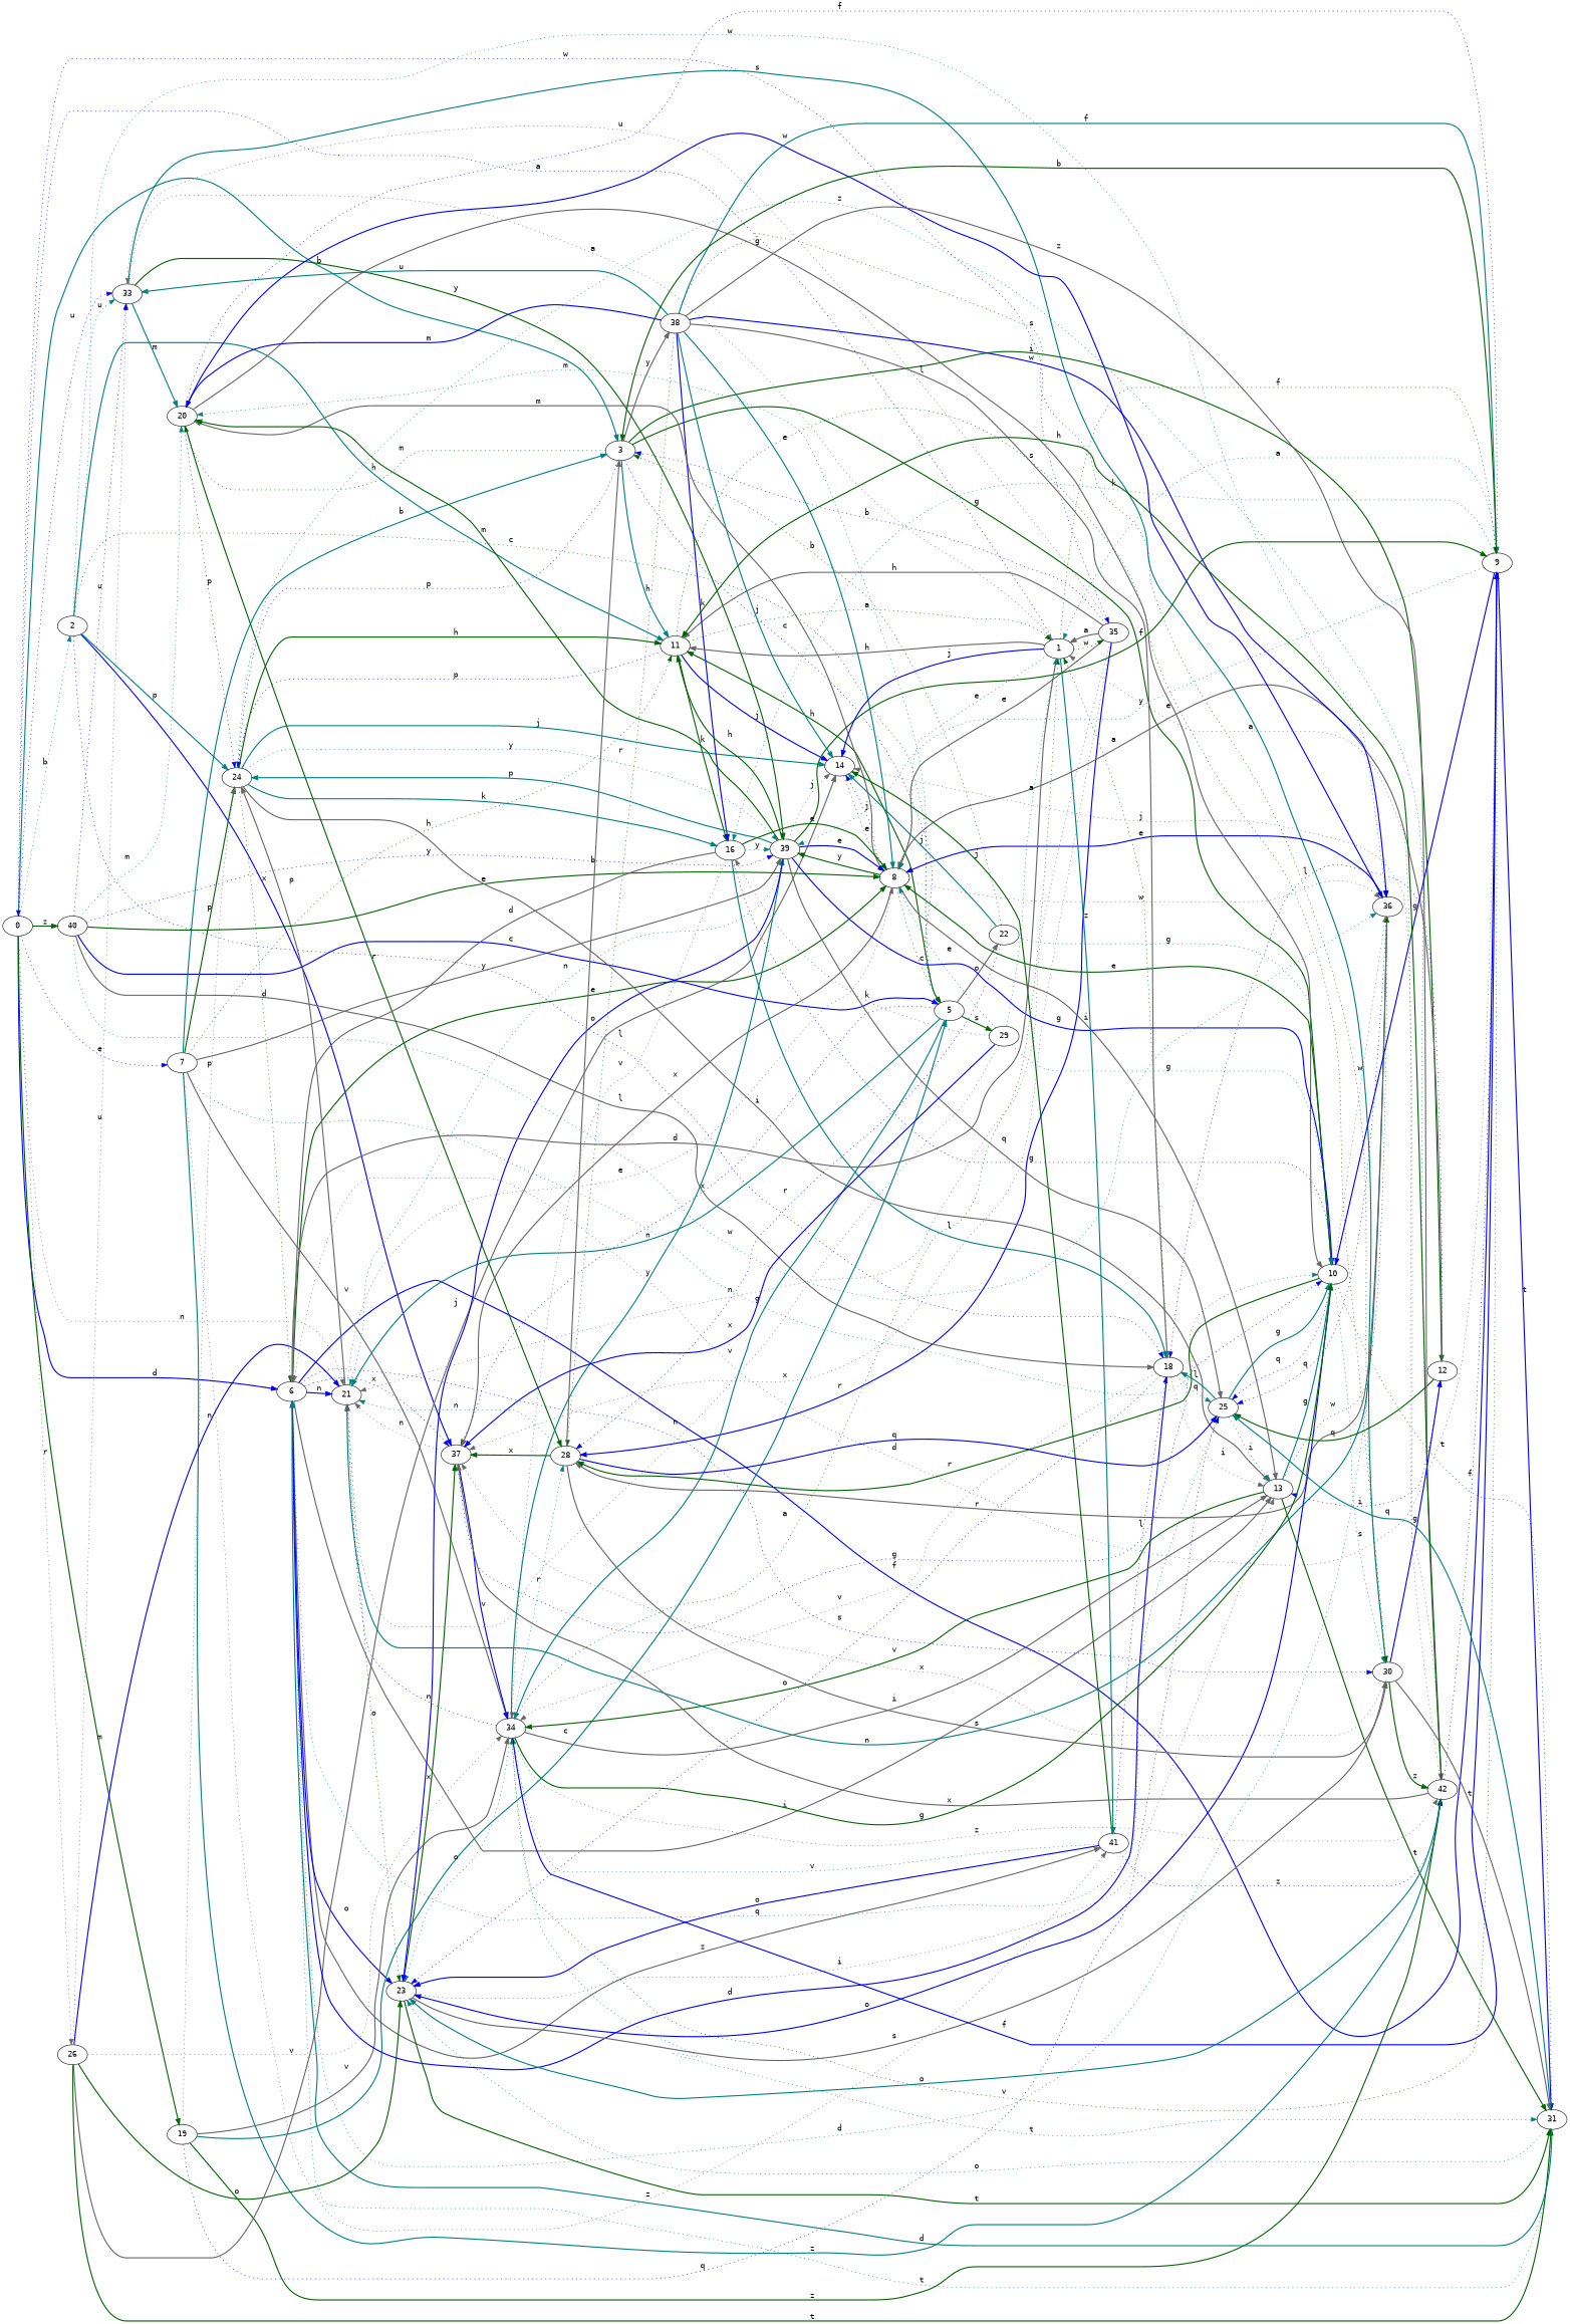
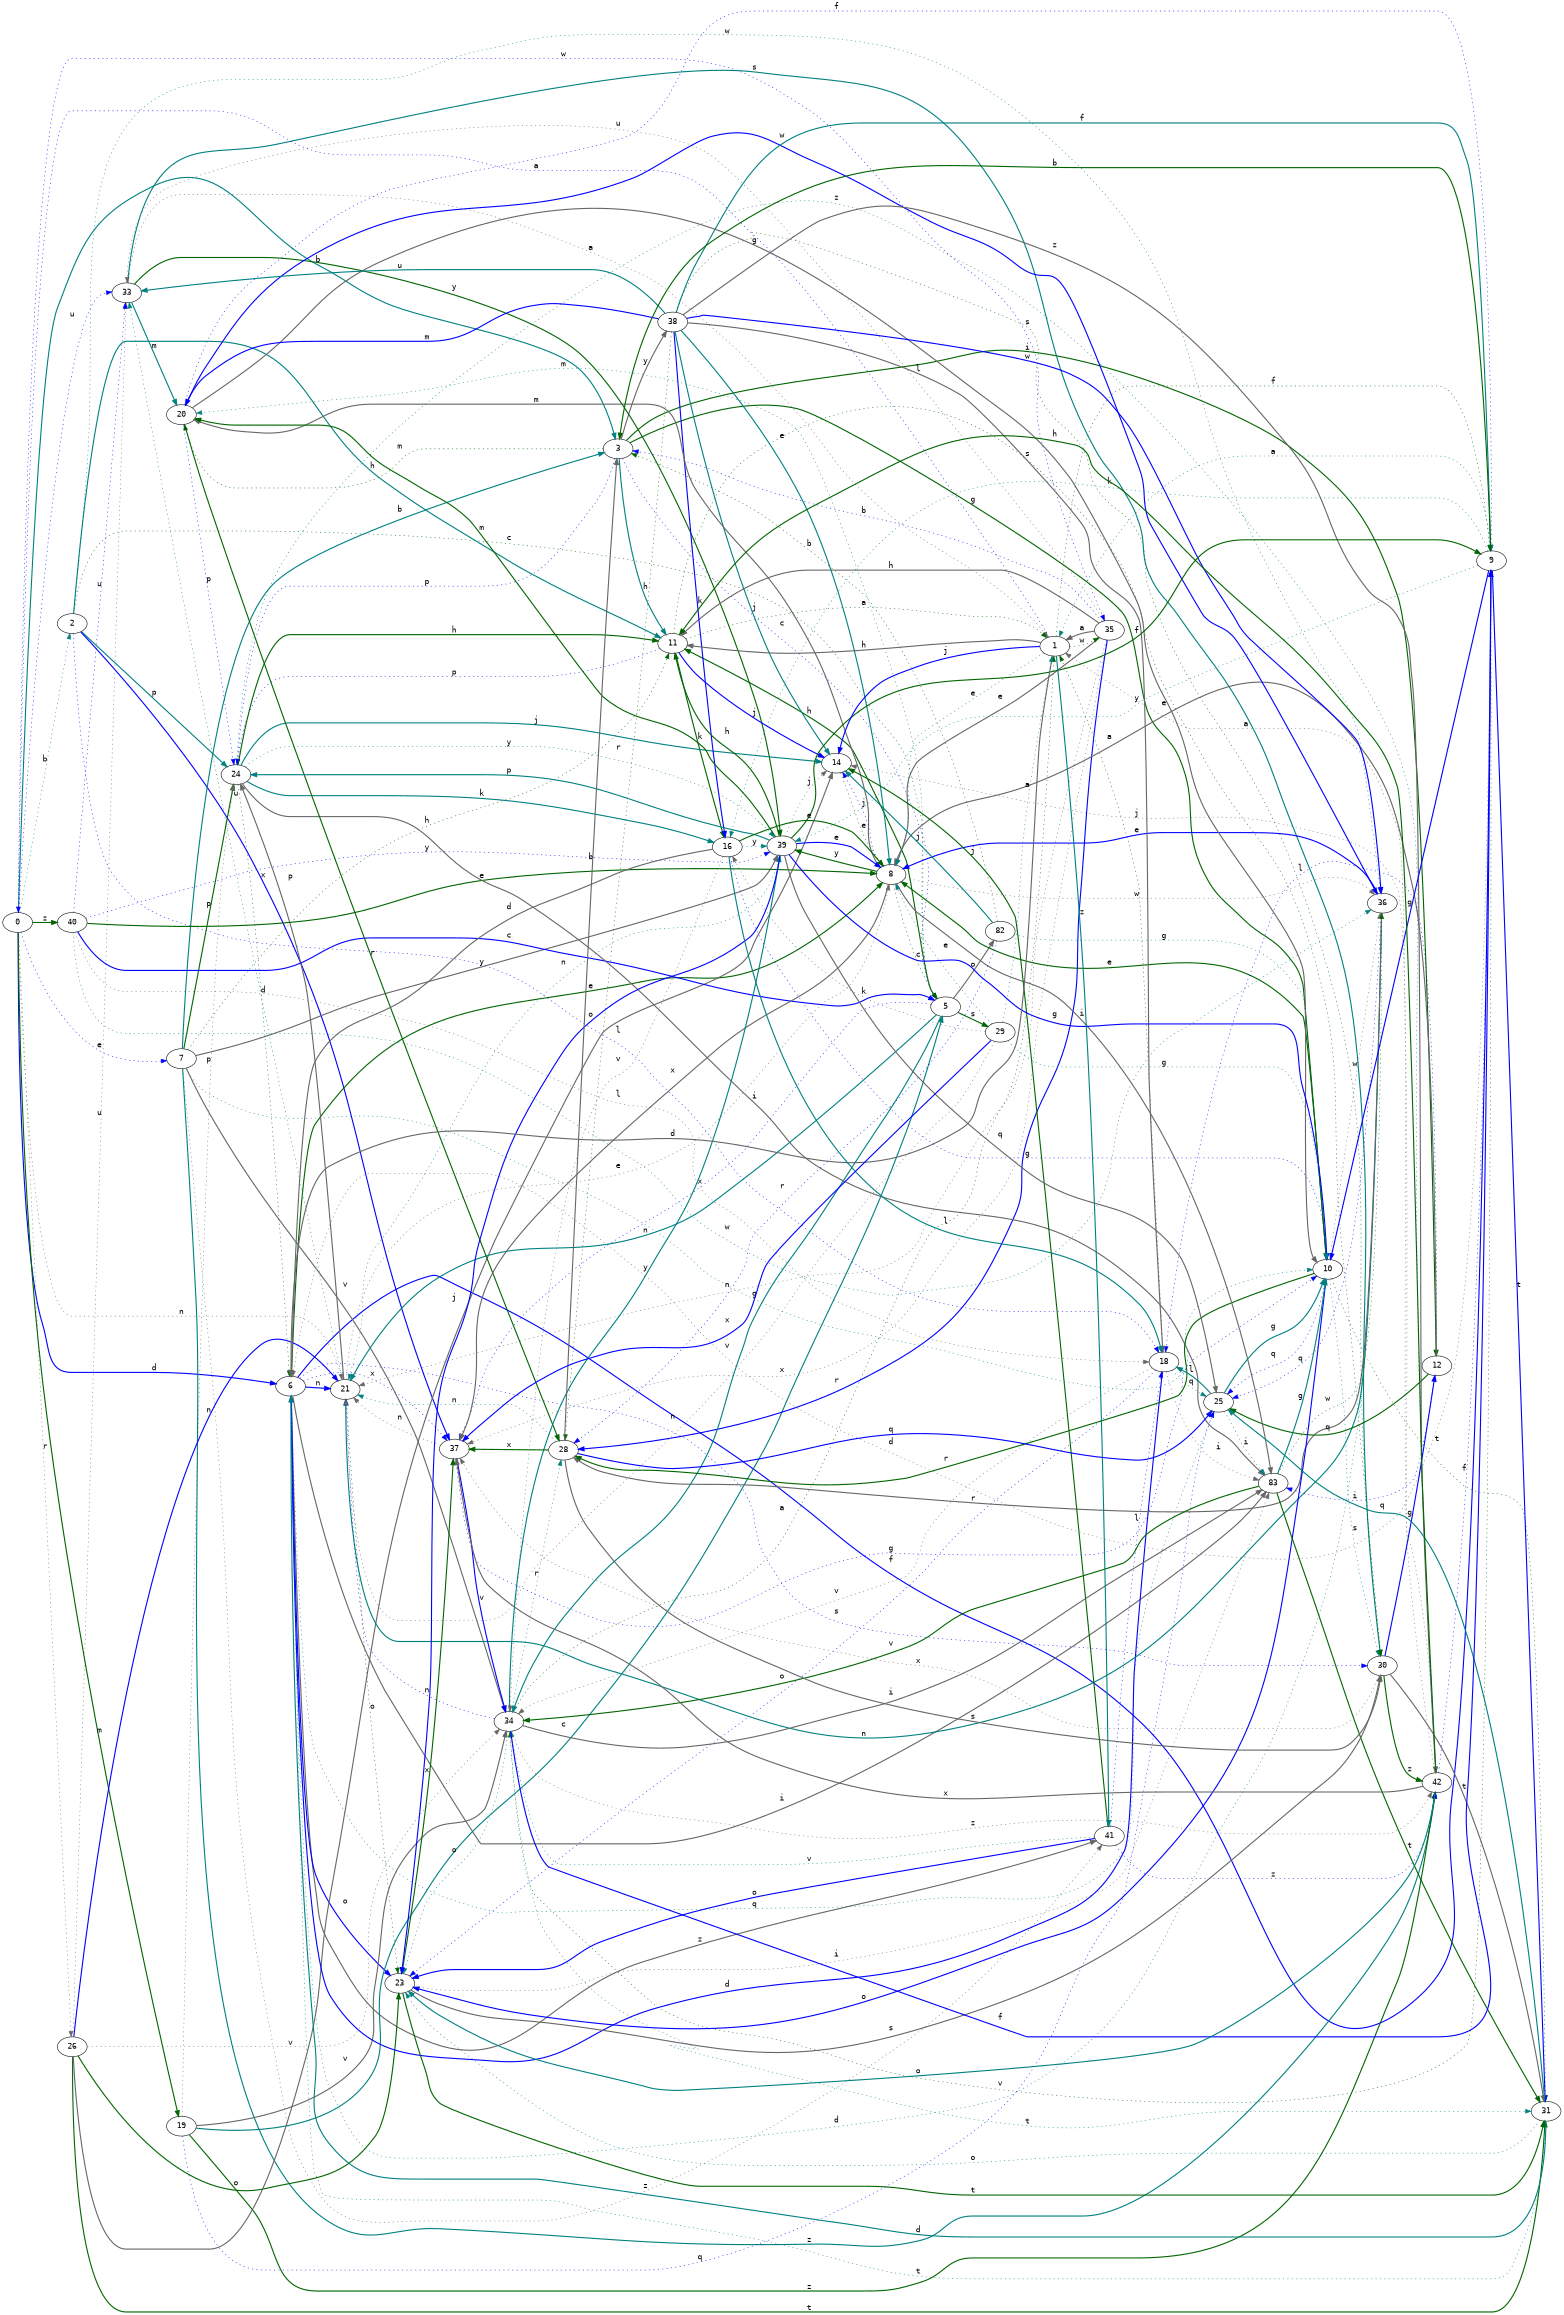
  strict digraph {
    fontname="DejaVu Sans Mono"
    rankdir=LR
    node [fontname="DejaVu Sans Mono"]
    edge [color=teal fontname="DejaVu Sans Mono" style=bold]
    0
    2
    3
    6
    7
    19
    21
    26
    33
    35
    40
    11
    5
    18
    24
    36
    37
    10
    12
    20
    38
    8
    9
    41
-   13
+   13 [label=83]
    23
    25
    30
    31
    34
    39
    42
    14
    1
    28
    16
-   22
+   22 [label=82]
    29
    0 -> 2 [label=b style=dotted]
    0 -> 3 [label=b]
    0 -> 6 [color=blue label=d]
    0 -> 7 [color=blue label=e style=dotted]
    0 -> 19 [color=darkgreen label=m]
    0 -> 21 [color=gray40 label=n style=dotted]
    0 -> 26 [color=gray40 label=r style=dotted]
    0 -> 33 [color=blue label=u style=dotted]
    0 -> 35 [color=blue label=w style=dotted]
    0 -> 40 [color=darkgreen label=z]
-   2 -> 33 [label=u style=dotted]
+   21 -> 33 [label=u style=dotted]
    2 -> 11 [label=h]
    2 -> 5 [color=darkgreen label=c style=dotted]
    2 -> 18 [color=blue label=l style=dotted]
    2 -> 24 [label=p]
    2 -> 36 [label=w style=dotted]
    2 -> 37 [color=blue label=x]
    3 -> 11 [label=h]
    3 -> 5 [color=blue label=c style=dotted]
    3 -> 24 [color=blue label=p style=dotted]
    3 -> 10 [color=darkgreen label=g]
    3 -> 12 [color=darkgreen label=i]
    3 -> 20 [color=darkgreen label=m style=dotted]
    3 -> 38 [color=gray40 label=y]
    6 -> 21 [color=blue label=n]
    6 -> 37 [color=blue label=x style=dotted]
    6 -> 8 [color=darkgreen label=e]
    6 -> 9 [color=blue label=f]
    6 -> 41 [color=gray40 label=z]
    6 -> 13 [color=gray40 label=i]
    6 -> 23 [color=blue label=o]
    6 -> 25 [label=q style=dotted]
    6 -> 30 [color=blue label=s style=dotted]
    6 -> 31 [label=t style=dotted]
    7 -> 3 [label=b]
    7 -> 11 [color=darkgreen label=h style=dotted]
    7 -> 24 [color=darkgreen label=p]
    7 -> 10 [label=g style=dotted]
    7 -> 41 [color=gray40 label=z style=dotted]
    7 -> 34 [color=gray40 label=v]
    7 -> 39 [color=gray40 label=y]
    7 -> 42 [label=z]
    19 -> 5 [label=c]
    19 -> 24 [color=gray40 label=p style=dotted]
    19 -> 25 [color=blue label=q style=dotted]
    19 -> 34 [color=gray40 label=v]
    19 -> 42 [color=darkgreen label=z]
    21 -> 24 [color=gray40 label=p]
    21 -> 8 [color=gray40 label=e style=dotted]
    21 -> 23 [color=darkgreen label=o style=dotted]
    26 -> 21 [color=blue label=n]
    26 -> 33 [color=gray40 label=u style=dotted]
    26 -> 23 [color=darkgreen label=o]
    26 -> 31 [color=darkgreen label=t]
    26 -> 34 [color=gray40 label=v style=dotted]
    26 -> 14 [color=gray40 label=j]
    33 -> 20 [label=m]
    33 -> 30 [label=s]
    33 -> 39 [color=darkgreen label=y]
    33 -> 1 [color=gray40 label=a style=dotted]
    35 -> 3 [color=blue label=b style=dotted]
    35 -> 21 [color=gray40 label=n style=dotted]
    35 -> 33 [color=gray40 label=u style=dotted]
    35 -> 11 [color=gray40 label=h]
    35 -> 37 [color=gray40 label=x style=dotted]
    35 -> 8 [color=gray40 label=e]
    35 -> 1 [color=gray40 label=a]
    35 -> 28 [color=blue label=r]
    40 -> 33 [color=blue label=u style=dotted]
    40 -> 5 [color=blue label=c]
-   40 -> 18 [color=gray40 label=l]
+   40 -> 18 [color=gray40 label=l style=dotted]
    40 -> 36 [label=w style=dotted]
-   40 -> 20 [label=m style=dotted]
    40 -> 8 [color=darkgreen label=e]
    40 -> 39 [color=blue label=y style=dotted]
    11 -> 24 [color=blue label=p style=dotted]
    11 -> 30 [color=darkgreen label=s style=dotted]
    11 -> 14 [color=blue label=j]
    11 -> 1 [color=darkgreen label=a style=dotted]
    11 -> 16 [color=darkgreen label=k]
    5 -> 21 [label=n]
    5 -> 11 [color=darkgreen label=h]
    5 -> 37 [color=blue label=x style=dotted]
    5 -> 20 [label=m style=dotted]
    5 -> 34 [label=v]
    5 -> 22 [color=gray40 label=o]
    5 -> 29 [color=darkgreen label=s]
    18 -> 6 [color=blue label=d]
    18 -> 13 [color=gray40 label=i style=dotted]
    18 -> 23 [color=blue label=o style=dotted]
    18 -> 25 [label=q style=dotted]
    18 -> 34 [color=gray40 label=v style=dotted]
    18 -> 1 [color=darkgreen label=a style=dotted]
    24 -> 6 [color=darkgreen label=d style=dotted]
    24 -> 11 [color=darkgreen label=h]
    24 -> 13 [color=gray40 label=i]
    24 -> 39 [label=y style=dotted]
    24 -> 42 [label=z style=dotted]
    24 -> 14 [label=j]
    24 -> 16 [label=k]
    36 -> 6 [label=d style=dotted]
    36 -> 21 [label=n]
    36 -> 8 [color=blue label=e]
    36 -> 25 [color=blue label=q style=dotted]
    36 -> 28 [color=gray40 label=r]
    37 -> 21 [color=gray40 label=n style=dotted]
    37 -> 10 [color=blue label=g style=dotted]
    37 -> 34 [color=blue label=v]
    10 -> 36 [color=gray40 label=w style=dotted]
    10 -> 8 [color=darkgreen label=e]
    10 -> 23 [color=blue label=o]
    10 -> 25 [color=blue label=q style=dotted]
    10 -> 30 [label=s style=dotted]
    10 -> 31 [color=darkgreen label=t style=dotted]
    10 -> 28 [color=darkgreen label=r]
    12 -> 18 [color=blue label=l style=dotted]
    12 -> 8 [color=gray40 label=e]
    12 -> 13 [color=blue label=i style=dotted]
    12 -> 25 [color=darkgreen label=q]
    20 -> 24 [color=blue label=p style=dotted]
    20 -> 36 [color=blue label=w]
    20 -> 10 [color=gray40 label=g]
    20 -> 9 [color=blue label=f style=dotted]
    20 -> 28 [color=darkgreen label=r]
    38 -> 33 [label=u]
    38 -> 18 [color=gray40 label=l]
    38 -> 36 [color=blue label=w]
    38 -> 20 [color=blue label=m]
    38 -> 8 [label=e]
    38 -> 9 [label=f]
    38 -> 30 [color=darkgreen label=s style=dotted]
    38 -> 42 [color=gray40 label=z]
    38 -> 14 [label=j]
    38 -> 28 [color=darkgreen label=r style=dotted]
    38 -> 16 [color=blue label=k]
    8 -> 5 [color=darkgreen label=c style=dotted]
    8 -> 36 [color=gray40 label=w style=dotted]
    8 -> 37 [color=gray40 label=x]
    8 -> 20 [color=gray40 label=m]
    8 -> 13 [color=gray40 label=i]
    8 -> 39 [color=darkgreen label=y]
    8 -> 14 [color=blue label=j style=dotted]
    9 -> 3 [color=darkgreen label=b]
    9 -> 6 [color=gray40 label=d style=dotted]
    9 -> 10 [color=blue label=g]
    9 -> 31 [color=blue label=t]
    9 -> 34 [color=darkgreen label=v style=dotted]
    9 -> 39 [label=y style=dotted]
    9 -> 1 [label=a style=dotted]
    9 -> 16 [label=k style=dotted]
    41 -> 18 [color=blue label=l style=dotted]
    41 -> 23 [color=blue label=o]
    41 -> 34 [label=v style=dotted]
    41 -> 42 [color=blue label=z style=dotted]
    41 -> 14 [color=darkgreen label=j]
    13 -> 36 [color=darkgreen label=w style=dotted]
    13 -> 10 [label=g]
    13 -> 31 [color=darkgreen label=t]
    13 -> 34 [color=darkgreen label=v]
    23 -> 37 [color=darkgreen label=x]
    23 -> 13 [color=gray40 label=i style=dotted]
    23 -> 30 [color=gray40 label=s]
    23 -> 31 [color=darkgreen label=t]
    25 -> 18 [label=l]
    25 -> 10 [label=g]
    25 -> 13 [label=i style=dotted]
    30 -> 37 [color=gray40 label=x style=dotted]
    30 -> 12 [color=blue label=g]
    30 -> 31 [color=gray40 label=t]
    30 -> 42 [color=darkgreen label=z]
    31 -> 6 [label=d]
    31 -> 23 [label=o style=dotted]
    31 -> 25 [label=q]
    34 -> 21 [color=blue label=n style=dotted]
-   34 -> 10 [color=darkgreen label=g]
    34 -> 9 [color=blue label=f]
    34 -> 13 [color=gray40 label=i]
    34 -> 23 [label=o style=dotted]
    34 -> 31 [label=t style=dotted]
    34 -> 39 [label=y]
    34 -> 42 [color=gray40 label=z style=dotted]
    34 -> 1 [color=darkgreen label=a style=dotted]
    34 -> 28 [label=r style=dotted]
    39 -> 21 [label=n style=dotted]
    39 -> 11 [color=darkgreen label=h]
    39 -> 24 [label=p]
    39 -> 10 [color=blue label=g]
    39 -> 20 [color=darkgreen label=m]
    39 -> 8 [color=blue label=e]
    39 -> 9 [color=darkgreen label=f]
    39 -> 23 [color=blue label=o]
    39 -> 25 [color=gray40 label=q]
    39 -> 14 [color=gray40 label=j style=dotted]
    42 -> 11 [color=darkgreen label=h]
    42 -> 37 [color=gray40 label=x]
    42 -> 9 [color=blue label=f style=dotted]
    42 -> 23 [label=o]
    42 -> 14 [color=gray40 label=j style=dotted]
    42 -> 1 [color=gray40 label=a style=dotted]
    14 -> 8 [color=darkgreen label=e style=dotted]
    1 -> 0 [color=blue label=a style=dotted]
    1 -> 6 [color=gray40 label=d]
    1 -> 35 [color=darkgreen label=w style=dotted]
    1 -> 11 [color=gray40 label=h]
    1 -> 8 [label=e style=dotted]
    1 -> 9 [color=darkgreen label=f style=dotted]
    1 -> 41 [label=z]
    1 -> 14 [color=blue label=j]
    28 -> 3 [color=gray40 label=b]
    28 -> 21 [label=n style=dotted]
    28 -> 37 [color=darkgreen label=x]
    28 -> 25 [color=blue label=q]
    28 -> 30 [color=gray40 label=s]
    16 -> 6 [color=gray40 label=d]
    16 -> 18 [label=l]
    16 -> 10 [color=blue label=g style=dotted]
    16 -> 8 [color=darkgreen label=e]
    16 -> 34 [color=gray40 label=v style=dotted]
    16 -> 39 [label=y style=dotted]
    22 -> 3 [color=darkgreen label=b style=dotted]
    22 -> 10 [label=g style=dotted]
    22 -> 14 [label=j]
    22 -> 28 [color=blue label=r style=dotted]
    29 -> 21 [color=gray40 label=n style=dotted]
    29 -> 37 [color=blue label=x]
    29 -> 10 [label=g style=dotted]
    29 -> 8 [label=e style=dotted]
    29 -> 1 [label=a style=dotted]
    29 -> 16 [color=gray40 label=k style=dotted]
  }
